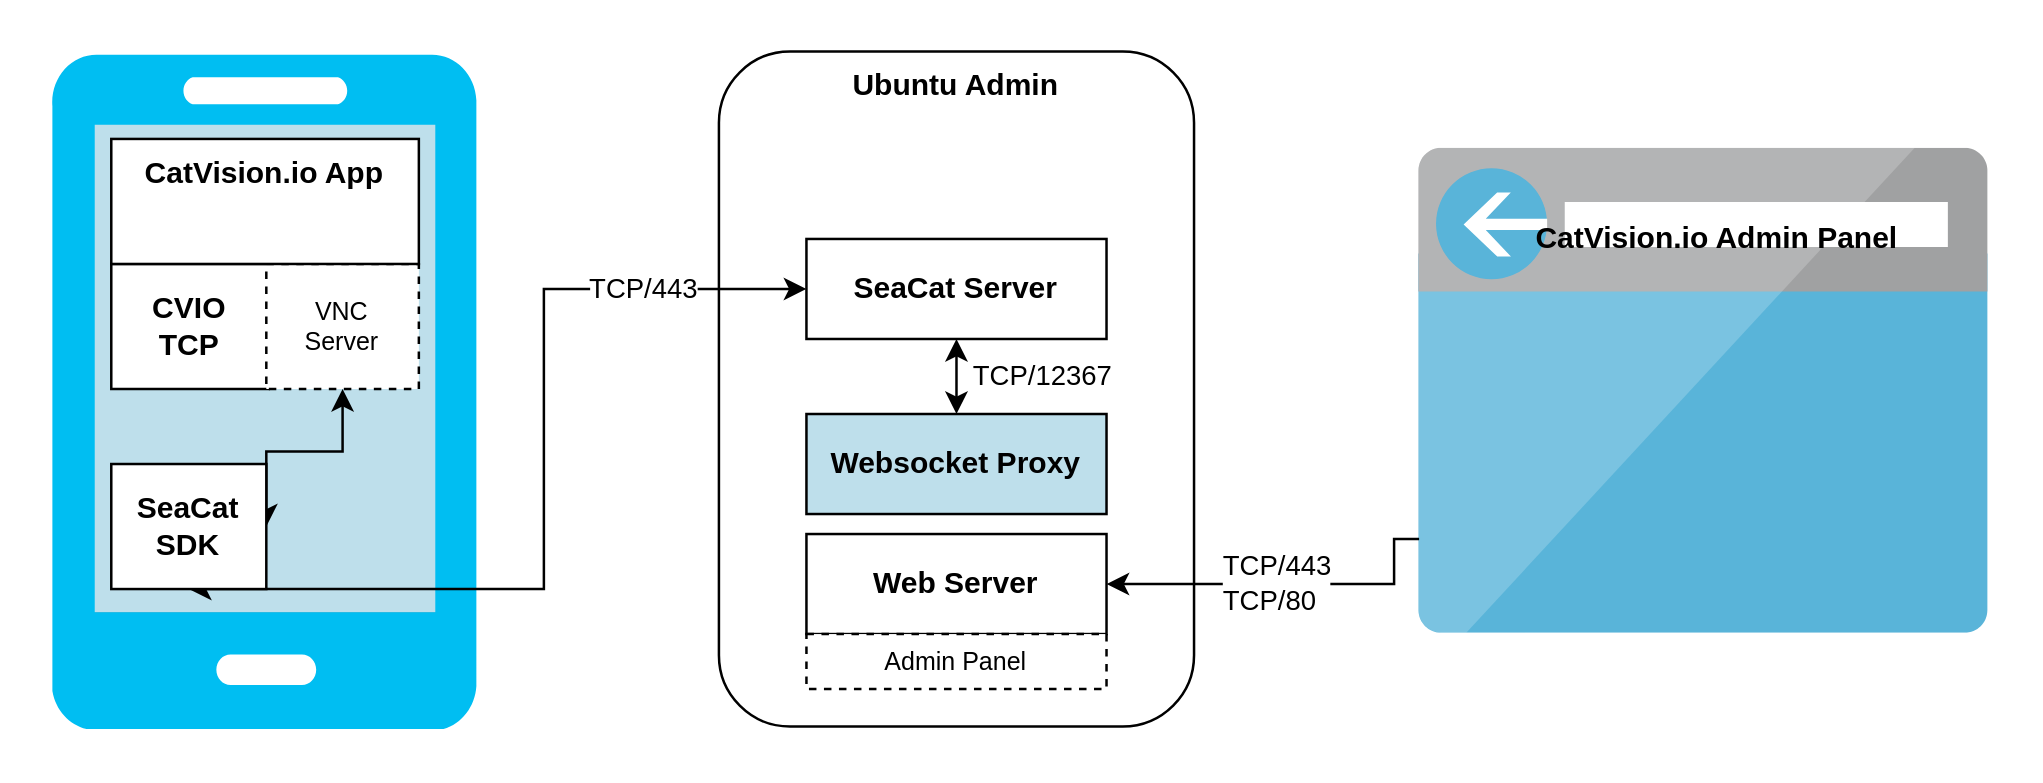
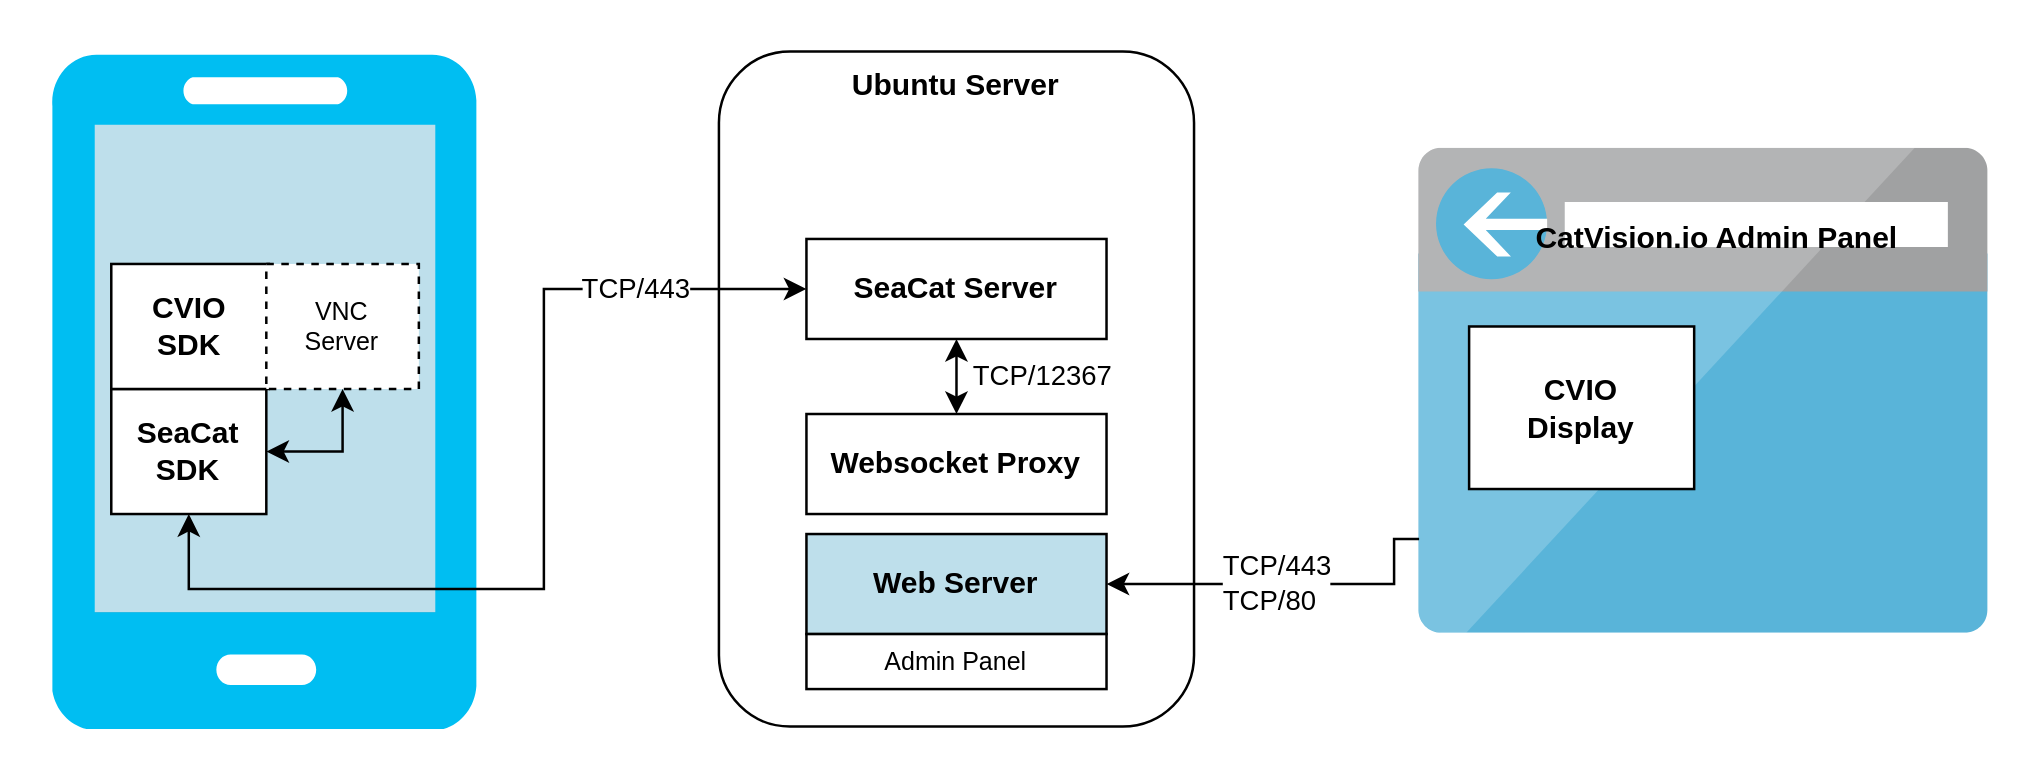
  <mxCell id="0" />
  <mxCell id="1" parent="0" />
  <mxCell id="2" value="" style="rounded=0;whiteSpace=wrap;html=1;fillColor=#BEDFEB;align=center;" vertex="1" parent="1"><mxGeometry x="25" y="45" width="160" height="200" as="geometry" /></mxCell>
  <mxCell id="3" value="" style="aspect=fixed;html=1;perimeter=none;align=center;shadow=0;dashed=0;image;fontSize=12;image=img/lib/mscae/Browser.svg;" vertex="1" parent="1"><mxGeometry x="567" y="59" width="228" height="194" as="geometry" /></mxCell>
- <mxCell id="4" value="&lt;b&gt;Ubuntu Admin&lt;/b&gt;" style="rounded=1;whiteSpace=wrap;html=1;verticalAlign=top;" vertex="1" parent="1"><mxGeometry x="287" y="20" width="190" height="270" as="geometry" /></mxCell>
+ <mxCell id="4" value="&lt;b&gt;Ubuntu Server&lt;/b&gt;" style="rounded=1;whiteSpace=wrap;html=1;verticalAlign=top;" vertex="1" parent="1"><mxGeometry x="287" y="20" width="190" height="270" as="geometry" /></mxCell>
  <mxCell id="5" value="" style="verticalLabelPosition=bottom;html=1;verticalAlign=top;align=center;strokeColor=none;fillColor=#00BEF2;shape=mxgraph.azure.mobile;" vertex="1" parent="1"><mxGeometry x="20" y="21" width="170" height="270" as="geometry" /></mxCell>
+ <mxCell id="6" value="CVIO&lt;br&gt;Display&lt;br&gt;" style="rounded=0;whiteSpace=wrap;html=1;fontStyle=1" vertex="1" parent="1"><mxGeometry x="587" y="130" width="90" height="65" as="geometry" /></mxCell>
  <mxCell id="7" value="TCP/443&lt;br&gt;TCP/80&lt;br&gt;" style="edgeStyle=orthogonalEdgeStyle;rounded=0;orthogonalLoop=1;jettySize=auto;html=1;entryX=1;entryY=0.5;entryDx=0;entryDy=0;align=left;" edge="1" parent="1" target="8"><mxGeometry x="0.371" relative="1" as="geometry"><mxPoint x="567" y="215" as="sourcePoint" /><Array as="points"><mxPoint x="557" y="215" /><mxPoint x="557" y="233" /></Array><mxPoint as="offset" /></mxGeometry></mxCell>
- <mxCell id="8" value="Web Server&lt;br&gt;" style="rounded=0;whiteSpace=wrap;html=1;fontStyle=1" vertex="1" parent="1"><mxGeometry x="322" y="213" width="120" height="40" as="geometry" /></mxCell>
+ <mxCell id="8" value="Web Server&lt;br&gt;" style="rounded=0;whiteSpace=wrap;html=1;fontStyle=1;fillColor=#bedfeb;" vertex="1" parent="1"><mxGeometry x="322" y="213" width="120" height="40" as="geometry" /></mxCell>
  <mxCell id="9" value="&lt;div style=&quot;text-align: left&quot;&gt;TCP/12367&lt;/div&gt;" style="edgeStyle=orthogonalEdgeStyle;rounded=0;orthogonalLoop=1;jettySize=auto;html=1;exitX=0.5;exitY=0;exitDx=0;exitDy=0;entryX=0.5;entryY=1;entryDx=0;entryDy=0;align=left;startArrow=classic;startFill=1;" edge="1" parent="1" source="10" target="11"><mxGeometry y="-5" relative="1" as="geometry"><mxPoint as="offset" /></mxGeometry></mxCell>
- <mxCell id="10" value="Websocket Proxy" style="rounded=0;whiteSpace=wrap;html=1;fontStyle=1;fillColor=#bedfeb;" vertex="1" parent="1"><mxGeometry x="322" y="165" width="120" height="40" as="geometry" /></mxCell>
+ <mxCell id="10" value="Websocket Proxy" style="rounded=0;whiteSpace=wrap;html=1;fontStyle=1" vertex="1" parent="1"><mxGeometry x="322" y="165" width="120" height="40" as="geometry" /></mxCell>
  <mxCell id="11" value="SeaCat Server" style="rounded=0;whiteSpace=wrap;html=1;fontStyle=1" vertex="1" parent="1"><mxGeometry x="322" y="95" width="120" height="40" as="geometry" /></mxCell>
  <mxCell id="12" style="edgeStyle=orthogonalEdgeStyle;rounded=0;orthogonalLoop=1;jettySize=auto;html=1;exitX=0.5;exitY=1;exitDx=0;exitDy=0;entryX=1;entryY=0.5;entryDx=0;entryDy=0;startArrow=classic;startFill=1;align=left;" edge="1" parent="1" source="17" target="14"><mxGeometry relative="1" as="geometry"><Array as="points"><mxPoint x="137" y="180" /></Array></mxGeometry></mxCell>
  <mxCell id="13" value="TCP/443&lt;br&gt;" style="edgeStyle=orthogonalEdgeStyle;rounded=0;orthogonalLoop=1;jettySize=auto;html=1;exitX=0.5;exitY=1;exitDx=0;exitDy=0;entryX=0;entryY=0.5;entryDx=0;entryDy=0;align=right;startArrow=classic;startFill=1;" edge="1" parent="1" source="14" target="11"><mxGeometry x="0.773" relative="1" as="geometry"><Array as="points"><mxPoint x="75" y="235" /><mxPoint x="217" y="235" /><mxPoint x="217" y="115" /></Array><mxPoint as="offset" /></mxGeometry></mxCell>
- <mxCell id="14" value="SeaCat&lt;br&gt;SDK" style="rounded=0;whiteSpace=wrap;html=1;fontStyle=1" vertex="1" parent="1"><mxGeometry x="44" y="185" width="62" height="50" as="geometry" /></mxCell>
+ <mxCell id="14" value="SeaCat&lt;br&gt;SDK" style="rounded=0;whiteSpace=wrap;html=1;fontStyle=1" vertex="1" parent="1"><mxGeometry x="44" y="155" width="62" height="50" as="geometry" /></mxCell>
  <mxCell id="15" value="CatVision.io Admin Panel" style="text;html=1;resizable=0;points=[];autosize=1;align=left;verticalAlign=top;spacingTop=-4;fontStyle=1" vertex="1" parent="1"><mxGeometry x="612" y="85" width="150" height="20" as="geometry" /></mxCell>
- <mxCell id="16" value="CVIO&lt;br&gt;TCP" style="rounded=0;whiteSpace=wrap;html=1;align=center;fontStyle=1" vertex="1" parent="1"><mxGeometry x="44" y="105" width="63" height="50" as="geometry" /></mxCell>
+ <mxCell id="16" value="CVIO&lt;br&gt;SDK" style="rounded=0;whiteSpace=wrap;html=1;align=center;fontStyle=1" vertex="1" parent="1"><mxGeometry x="44" y="105" width="63" height="50" as="geometry" /></mxCell>
  <mxCell id="17" value="VNC&lt;br style=&quot;font-size: 10px;&quot;&gt;Server&lt;br style=&quot;font-size: 10px;&quot;&gt;" style="rounded=0;whiteSpace=wrap;html=1;dashed=1;fontSize=10;" vertex="1" parent="1"><mxGeometry x="106" y="105" width="61" height="50" as="geometry" /></mxCell>
- <mxCell id="18" value="&lt;b&gt;CatVision.io App&lt;/b&gt;" style="rounded=0;whiteSpace=wrap;html=1;verticalAlign=top;" vertex="1" parent="1"><mxGeometry x="44" y="55" width="123" height="50" as="geometry" /></mxCell>
- <mxCell id="19" value="Admin Panel&lt;br style=&quot;font-size: 10px;&quot;&gt;" style="rounded=0;whiteSpace=wrap;html=1;fontSize=10;dashed=1;" vertex="1" parent="1"><mxGeometry x="322" y="253" width="120" height="22" as="geometry" /></mxCell>
+ <mxCell id="19" value="Admin Panel&lt;br style=&quot;font-size: 10px;&quot;&gt;" style="rounded=0;whiteSpace=wrap;html=1;fontSize=10;" vertex="1" parent="1"><mxGeometry x="322" y="253" width="120" height="22" as="geometry" /></mxCell>
